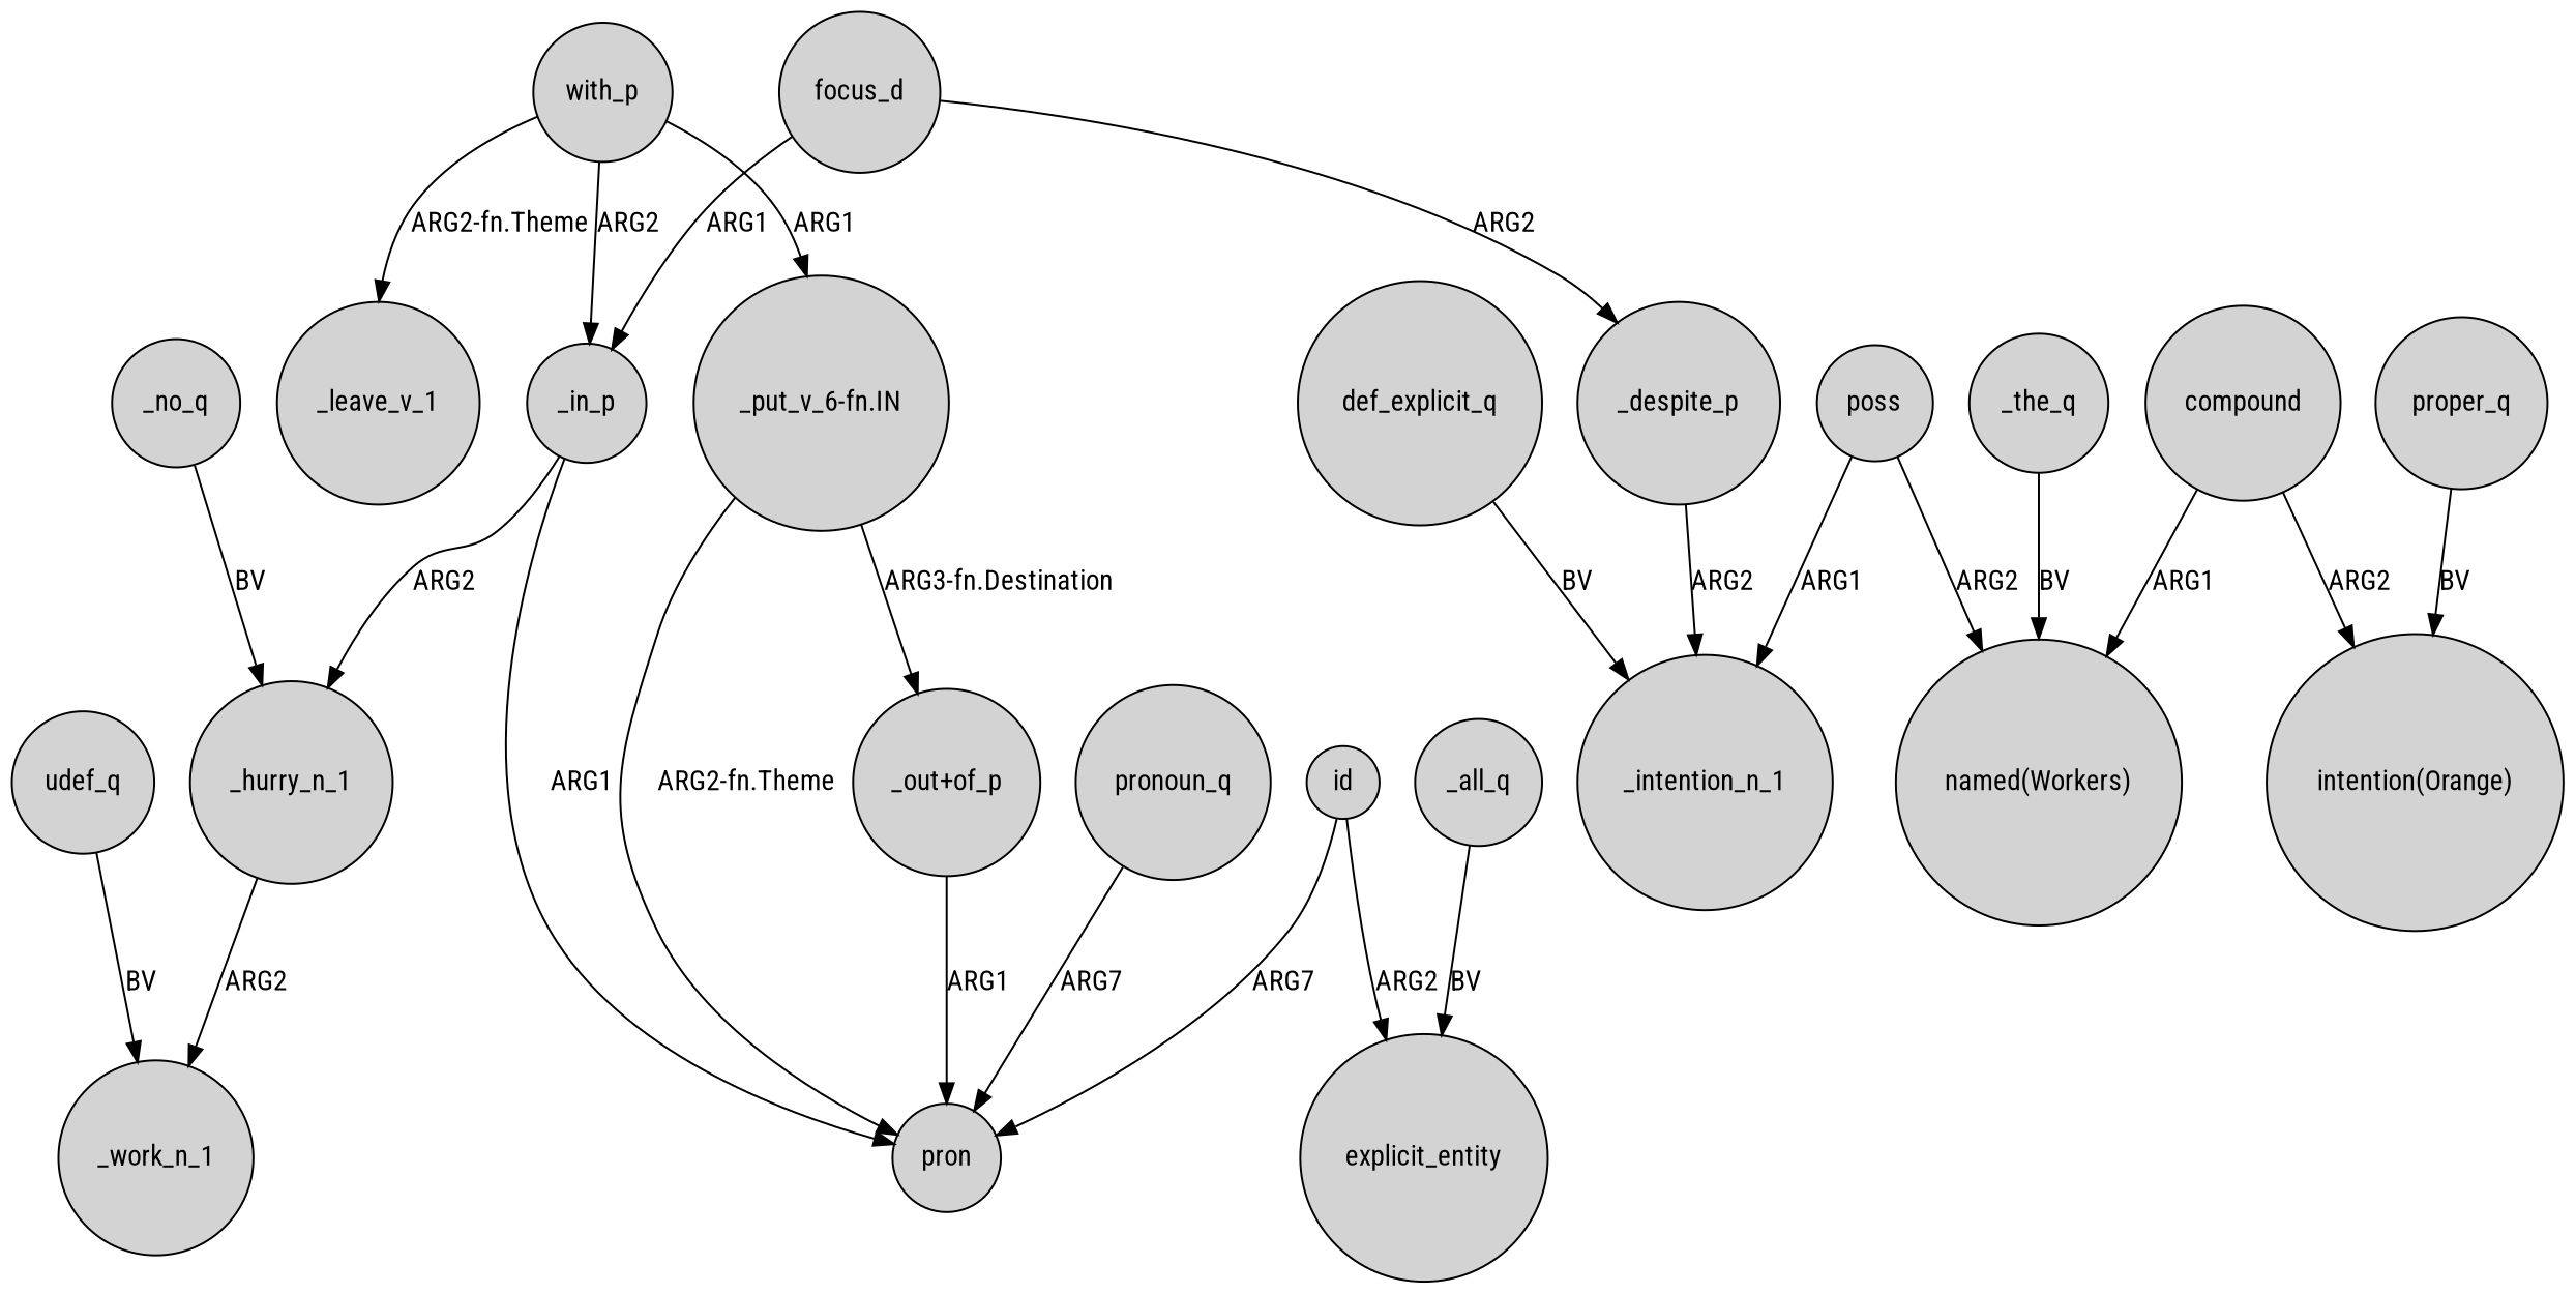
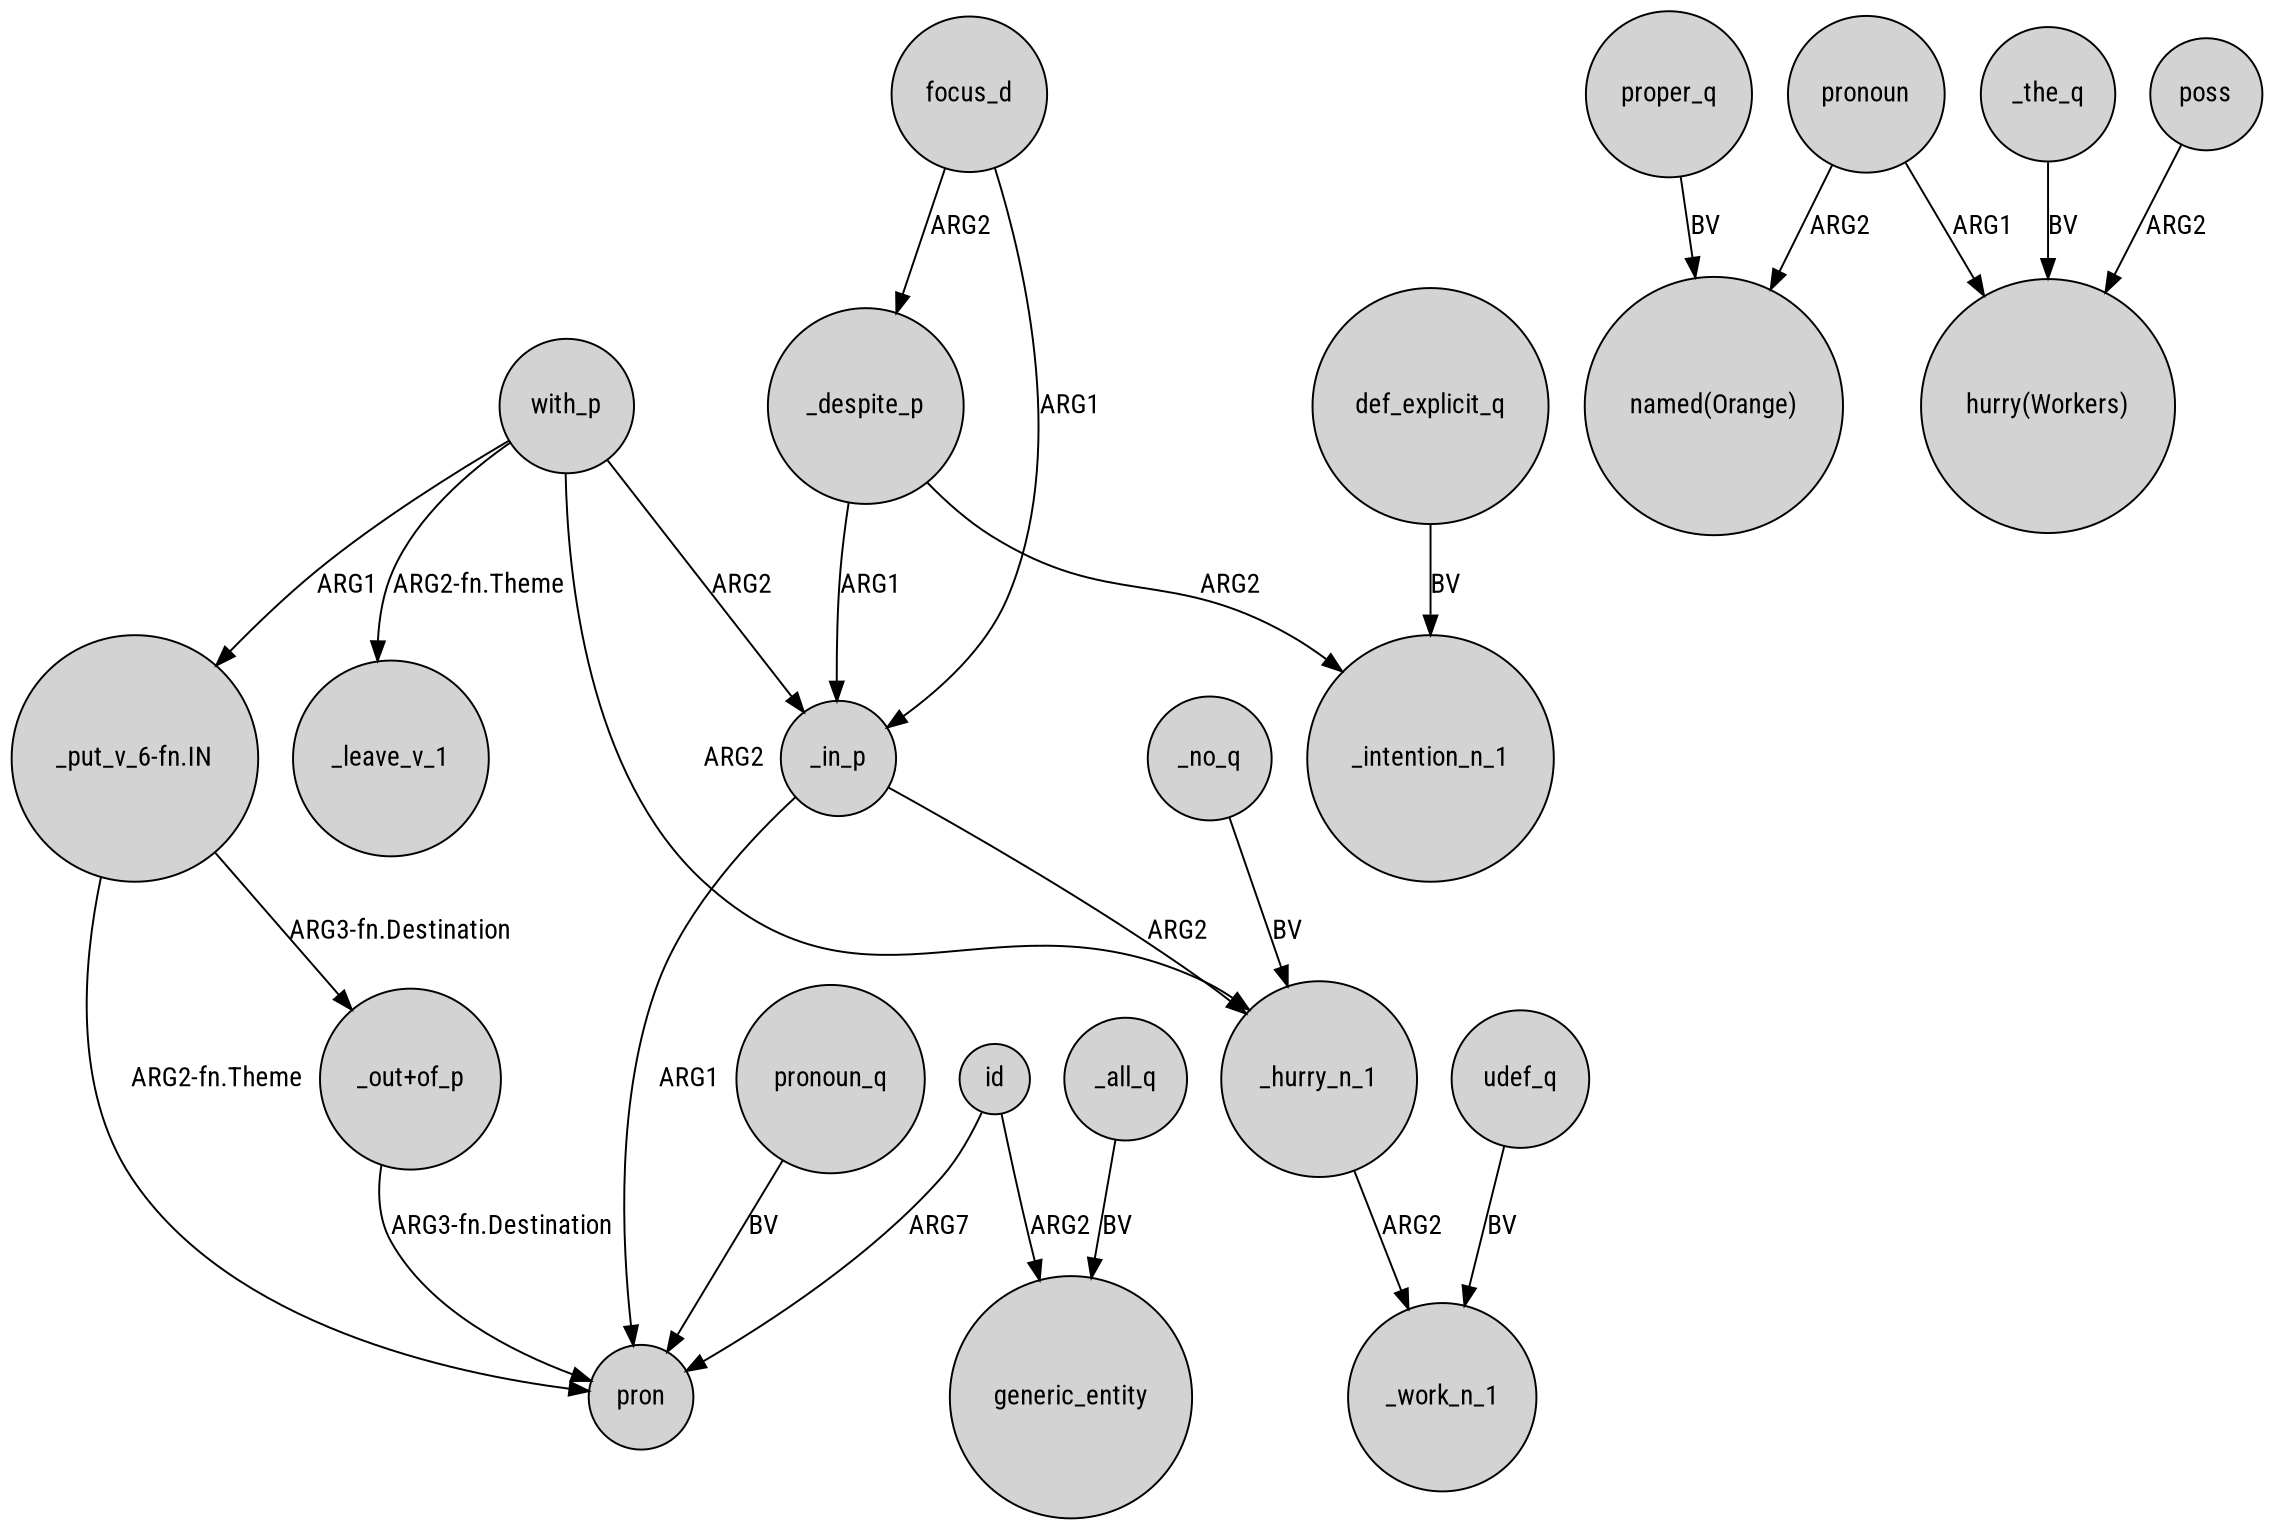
  digraph {
    fontname="Roboto Condensed"
    node [fontname="Roboto Condensed" shape=circle style=filled]
    edge [fontname="Roboto Condensed"]
    _in_p
    pron
    _hurry_n_1
    _work_n_1
    with_p
    _leave_v_1
    n7 [label="_put_v_6-fn.IN"]
    "_out+of_p"
    _despite_p
    _intention_n_1
-   compound
-   "named(Orange)" [label="intention(Orange)"]
-   "named(Workers)"
+   compound [label=pronoun]
+   "named(Orange)"
+   "named(Workers)" [label="hurry(Workers)"]
    focus_d
    _all_q
-   generic_entity [label=explicit_entity]
+   generic_entity
    pronoun_q
    poss
    proper_q
    def_explicit_q
    _no_q
    id
    _the_q
    udef_q
    _in_p -> pron [label=ARG1]
    _in_p -> _hurry_n_1 [label=ARG2]
    _hurry_n_1 -> _work_n_1 [label=ARG2]
    with_p -> _in_p [label=ARG2]
+   with_p -> _hurry_n_1 [label=ARG2]
    with_p -> _leave_v_1 [label="ARG2-fn.Theme"]
    with_p -> n7 [label=ARG1]
    n7 -> pron [label="ARG2-fn.Theme"]
    n7 -> "_out+of_p" [label="ARG3-fn.Destination"]
-   "_out+of_p" -> pron [label=ARG1]
+   "_out+of_p" -> pron [label="ARG3-fn.Destination"]
+   _despite_p -> _in_p [label=ARG1]
    _despite_p -> _intention_n_1 [label=ARG2]
    compound -> "named(Orange)" [label=ARG2]
    compound -> "named(Workers)" [label=ARG1]
    focus_d -> _in_p [label=ARG1]
    focus_d -> _despite_p [label=ARG2]
    _all_q -> generic_entity [label=BV]
-   pronoun_q -> pron [label=ARG7]
-   poss -> _intention_n_1 [label=ARG1]
+   pronoun_q -> pron [label=BV]
    poss -> "named(Workers)" [label=ARG2]
    proper_q -> "named(Orange)" [label=BV]
    def_explicit_q -> _intention_n_1 [label=BV]
    _no_q -> _hurry_n_1 [label=BV]
    id -> pron [label=ARG7]
    id -> generic_entity [label=ARG2]
    _the_q -> "named(Workers)" [label=BV]
    udef_q -> _work_n_1 [label=BV]
  }
